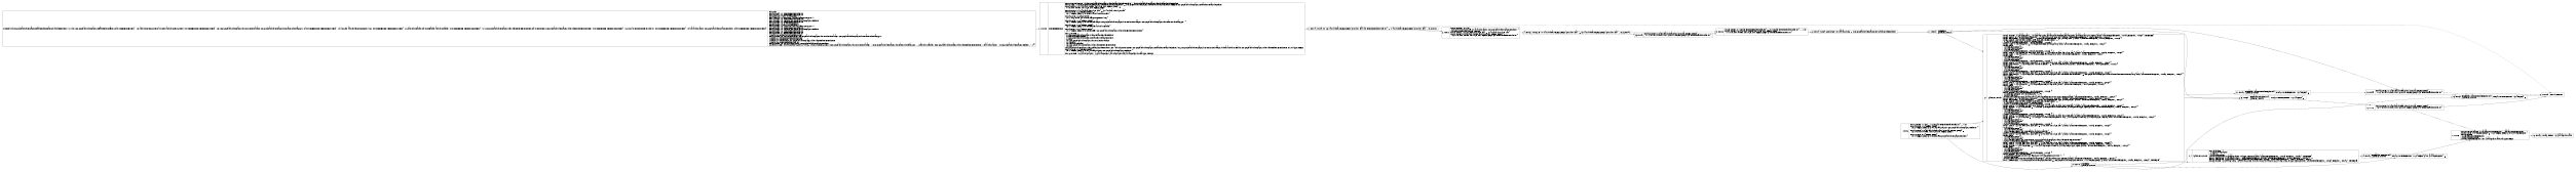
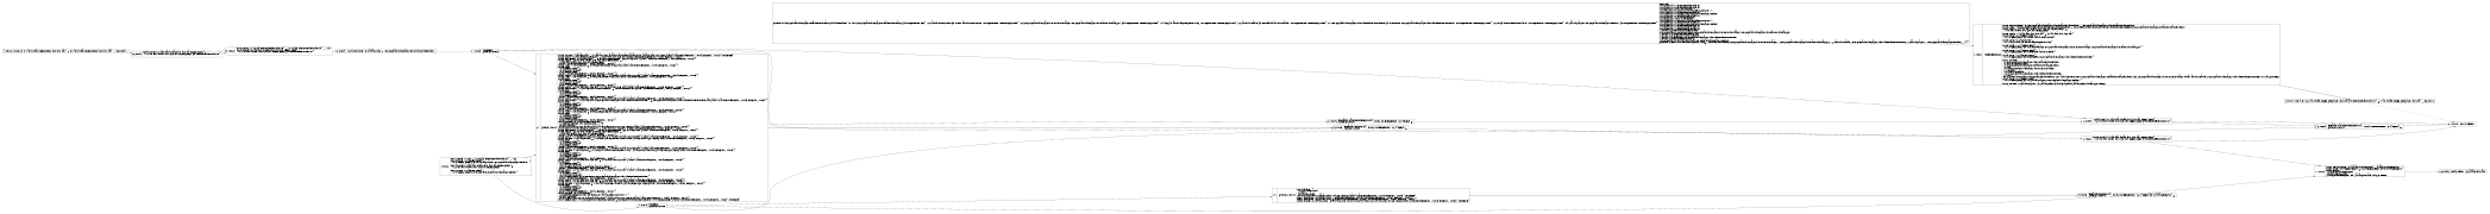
  digraph {
    rankdir=LR
    node [shape=record]
    n1 [label="{0\:\ 0x0000|MTH_ENTER_BLOCK\l|0x0000: NEW_INSTANCE  (r5 I:com.google.android.exoplayer2.video.MediaCodecVideoRenderer) =  com.google.android.exoplayer2.video.MediaCodecVideoRenderer \l0x0002: SGET  (r7 I:com.google.android.exoplayer2.mediacodec.MediaCodecSelector) =  com.google.android.exoplayer2.mediacodec.MediaCodecSelector.DEFAULT com.google.android.exoplayer2.mediacodec.MediaCodecSelector \l0x0004: CONST  (r11 I:?[int, float, boolean, short, byte, char, OBJECT, ARRAY]) = \l  (0 ?[int, float, boolean, short, byte, char, OBJECT, ARRAY])\l \l0x0005: CONST  (r14 I:?[int, float, short, byte, char]) = (50 ?[int, float, short, byte, char]) \l0x0007: MOVE  (r6 I:?[OBJECT, ARRAY]) = \l  (r22 I:?[OBJECT, ARRAY] A[D('context' android.content.Context)])\l \l0x0009: MOVE  (r8 I:?[long, double]) = \l  (r24 I:?[long, double] A[D('allowedVideoJoiningTimeMs' long)])\l \l0x000b: MOVE  (r10 I:?[OBJECT, ARRAY]) = \l  (r23 I:?[OBJECT, ARRAY] A[D('drmSessionManager' com.google.android.exoplayer2.drm.DrmSessionManager\<com.google.android.exoplayer2.drm.FrameworkMediaCrypto\>)])\l \l0x000d: MOVE  (r12 I:?[OBJECT, ARRAY]) = \l  (r26 I:?[OBJECT, ARRAY] A[D('eventHandler' android.os.Handler)])\l \l0x000f: MOVE  (r13 I:?[OBJECT, ARRAY]) = \l  (r27 I:?[OBJECT, ARRAY] A[D('eventListener' com.google.android.exoplayer2.video.VideoRendererEventListener)])\l \l0x0011: INVOKE  \l  (r5 I:com.google.android.exoplayer2.video.MediaCodecVideoRenderer)\l  (r6 I:android.content.Context)\l  (r7 I:com.google.android.exoplayer2.mediacodec.MediaCodecSelector)\l  (r8 I:long)\l  (r10 I:com.google.android.exoplayer2.drm.DrmSessionManager)\l  (r11 I:boolean)\l  (r12 I:android.os.Handler)\l  (r13 I:com.google.android.exoplayer2.video.VideoRendererEventListener)\l  (r14 I:int)\l com.google.android.exoplayer2.video.MediaCodecVideoRenderer.\<init\>(android.content.Context, com.google.android.exoplayer2.mediacodec.MediaCodecSelector, long, com.google.android.exoplayer2.drm.DrmSessionManager, boolean, android.os.Handler, com.google.android.exoplayer2.video.VideoRendererEventListener, int):void type: DIRECT \l0x0014: MOVE  (r0 I:?[OBJECT, ARRAY]) = \l  (r29 I:?[OBJECT, ARRAY] A[D('out' java.util.ArrayList\<com.google.android.exoplayer2.Renderer\>)])\l \l0x0016: INVOKE  (r0 I:java.util.ArrayList), (r5 I:java.lang.Object) java.util.ArrayList.add(java.lang.Object):boolean type: VIRTUAL \l}"]
    n2 [label="{1\:\ 0x0019|0x0019: IF  (r28 I:?[int, boolean, OBJECT, ARRAY, byte, short, char] A[D('extensionRendererMode' int)]) != (0 ?[int, boolean, OBJECT, ARRAY, byte, short, char])  \-\> B:3:0x001c \l}"]
    n3 [label="{2\:\ 0x001b|0x001b: RETURN   \l}"]
-   n4 [label="{3\:\ 0x001c|0x001c: INVOKE  (r17 I:int) = \l  (r29 I:java.util.ArrayList A[D('out' java.util.ArrayList\<com.google.android.exoplayer2.Renderer\>)])\l java.util.ArrayList.size():int type: VIRTUAL \l0x0020: CONST  (r5 I:?[int, float, short, byte, char]) = (2 ?[int, float, short, byte, char]) \l0x0021: MOVE  (r0 I:?[int, float, boolean, short, byte, char, OBJECT, ARRAY]) = \l  (r28 I:?[int, float, boolean, short, byte, char, OBJECT, ARRAY] A[D('extensionRendererMode' int)])\l \l}"]
    n5 [label="{4\:\ 0x0023|0x0023: IF  (r0 I:?[int, boolean, OBJECT, ARRAY, byte, short, char]) != (r5 I:?[int, boolean, OBJECT, ARRAY, byte, short, char])  \-\> B:23:0x009c \l}"]
    n6 [label="{5\:\ 0x0025|0x0025: ARITH  (r17 I:int A[D('extensionRendererIndex' int)]) = (r17 I:int A[D('extensionRendererIndex' int)]) + (\-1 int) \l0x0027: MOVE  (r18 I:?[int, float, boolean, short, byte, char, OBJECT, ARRAY]) = \l  (r17 I:?[int, float, boolean, short, byte, char, OBJECT, ARRAY] A[D('extensionRendererIndex' int)])\l \l}"]
    n7 [label="{23\:\ 0x009c|0x009c: MOVE  (r18 I:?[int, float, boolean, short, byte, char, OBJECT, ARRAY]) = \l  (r17 I:?[int, float, boolean, short, byte, char, OBJECT, ARRAY] A[D('extensionRendererIndex' int)])\l \l}"]
    n8 [label="{6\:\ 0x0029|0x0029: CONST_STR  (r5 I:java.lang.String) =  \"com.google.android.exoplayer2.ext.vp9.LibvpxVideoRenderer\" \l}"]
    n9 [label="{7\:\ 0x002b|SYNTHETIC\lSplitter:B:7:0x002b\l}"]
    n10 [label="{8\:\ ?|Splitter:B:7:0x002b\l|0x002b: INVOKE  (r4 I:java.lang.Class) = (r5 I:java.lang.String) java.lang.Class.forName(java.lang.String):java.lang.Class type: STATIC A[Catch:\{ ClassNotFoundException \-\> 0x0098, Exception \-\> 0x008b \}, TRY_ENTER]\l0x002f: CONST  (r5 I:?[int, float, short, byte, char]) = (5 ?[int, float, short, byte, char]) A[Catch:\{ ClassNotFoundException \-\> 0x0098, Exception \-\> 0x008b \}]\l0x0030: NEW_ARRAY  (r5 I:java.lang.Class[]) = (r5 I:int A[IMMUTABLE_TYPE]) type: java.lang.Class[] A[Catch:\{ ClassNotFoundException \-\> 0x0098, Exception \-\> 0x008b \}]\l0x0032: CONST  (r6 I:?[int, float, boolean, short, byte, char, OBJECT, ARRAY]) = \l  (0 ?[int, float, boolean, short, byte, char, OBJECT, ARRAY])\l A[Catch:\{ ClassNotFoundException \-\> 0x0098, Exception \-\> 0x008b \}]\l0x0033: SGET  (r7 I:java.lang.Class) =  java.lang.Boolean.TYPE java.lang.Class A[Catch:\{ ClassNotFoundException \-\> 0x0098, Exception \-\> 0x008b \}]\l0x0035: APUT  \l  (r5 I:?[OBJECT, ARRAY][])\l  (r6 I:?[int, short, byte, char])\l  (r7 I:?[OBJECT, ARRAY])\l A[Catch:\{ ClassNotFoundException \-\> 0x0098, Exception \-\> 0x008b \}]\l0x0037: CONST  (r6 I:?[boolean, int, float, short, byte, char]) = (1 ?[boolean, int, float, short, byte, char]) A[Catch:\{ ClassNotFoundException \-\> 0x0098, Exception \-\> 0x008b \}]\l0x0038: SGET  (r7 I:java.lang.Class) =  java.lang.Long.TYPE java.lang.Class A[Catch:\{ ClassNotFoundException \-\> 0x0098, Exception \-\> 0x008b \}]\l0x003a: APUT  \l  (r5 I:?[OBJECT, ARRAY][])\l  (r6 I:?[int, short, byte, char])\l  (r7 I:?[OBJECT, ARRAY])\l A[Catch:\{ ClassNotFoundException \-\> 0x0098, Exception \-\> 0x008b \}]\l0x003c: CONST  (r6 I:?[int, float, short, byte, char]) = (2 ?[int, float, short, byte, char]) A[Catch:\{ ClassNotFoundException \-\> 0x0098, Exception \-\> 0x008b \}]\l0x003d: CONST_CLASS  (r7 I:java.lang.Class\<android.os.Handler\>) =  android.os.Handler.class A[Catch:\{ ClassNotFoundException \-\> 0x0098, Exception \-\> 0x008b \}]\l0x003f: APUT  \l  (r5 I:?[OBJECT, ARRAY][])\l  (r6 I:?[int, short, byte, char])\l  (r7 I:?[OBJECT, ARRAY])\l A[Catch:\{ ClassNotFoundException \-\> 0x0098, Exception \-\> 0x008b \}]\l0x0041: CONST  (r6 I:?[int, float, short, byte, char]) = (3 ?[int, float, short, byte, char]) A[Catch:\{ ClassNotFoundException \-\> 0x0098, Exception \-\> 0x008b \}]\l0x0042: CONST_CLASS  (r7 I:java.lang.Class\<com.google.android.exoplayer2.video.VideoRendererEventListener\>) =  com.google.android.exoplayer2.video.VideoRendererEventListener.class A[Catch:\{ ClassNotFoundException \-\> 0x0098, Exception \-\> 0x008b \}]\l0x0044: APUT  \l  (r5 I:?[OBJECT, ARRAY][])\l  (r6 I:?[int, short, byte, char])\l  (r7 I:?[OBJECT, ARRAY])\l A[Catch:\{ ClassNotFoundException \-\> 0x0098, Exception \-\> 0x008b \}]\l0x0046: CONST  (r6 I:?[int, float, short, byte, char]) = (4 ?[int, float, short, byte, char]) A[Catch:\{ ClassNotFoundException \-\> 0x0098, Exception \-\> 0x008b \}]\l0x0047: SGET  (r7 I:java.lang.Class) =  java.lang.Integer.TYPE java.lang.Class A[Catch:\{ ClassNotFoundException \-\> 0x0098, Exception \-\> 0x008b \}]\l0x0049: APUT  \l  (r5 I:?[OBJECT, ARRAY][])\l  (r6 I:?[int, short, byte, char])\l  (r7 I:?[OBJECT, ARRAY])\l A[Catch:\{ ClassNotFoundException \-\> 0x0098, Exception \-\> 0x008b \}]\l0x004b: INVOKE  (r15 I:java.lang.reflect.Constructor) = \l  (r4 I:java.lang.Class A[D('clazz' java.lang.Class\<?\>)])\l  (r5 I:java.lang.Class[])\l java.lang.Class.getConstructor(java.lang.Class[]):java.lang.reflect.Constructor type: VIRTUAL A[Catch:\{ ClassNotFoundException \-\> 0x0098, Exception \-\> 0x008b \}]\l0x004f: CONST  (r5 I:?[int, float, short, byte, char]) = (5 ?[int, float, short, byte, char]) A[Catch:\{ ClassNotFoundException \-\> 0x0098, Exception \-\> 0x008b \}]\l0x0050: NEW_ARRAY  (r5 I:java.lang.Object[]) = (r5 I:int A[IMMUTABLE_TYPE]) type: java.lang.Object[] A[Catch:\{ ClassNotFoundException \-\> 0x0098, Exception \-\> 0x008b \}]\l0x0052: CONST  (r6 I:?[int, float, boolean, short, byte, char, OBJECT, ARRAY]) = \l  (0 ?[int, float, boolean, short, byte, char, OBJECT, ARRAY])\l A[Catch:\{ ClassNotFoundException \-\> 0x0098, Exception \-\> 0x008b \}]\l0x0053: CONST  (r7 I:?[boolean, int, float, short, byte, char]) = (1 ?[boolean, int, float, short, byte, char]) A[Catch:\{ ClassNotFoundException \-\> 0x0098, Exception \-\> 0x008b \}]\l0x0054: INVOKE  (r7 I:java.lang.Boolean) = (r7 I:boolean) java.lang.Boolean.valueOf(boolean):java.lang.Boolean type: STATIC A[Catch:\{ ClassNotFoundException \-\> 0x0098, Exception \-\> 0x008b \}]\l0x0058: APUT  \l  (r5 I:?[OBJECT, ARRAY][])\l  (r6 I:?[int, short, byte, char])\l  (r7 I:?[OBJECT, ARRAY])\l A[Catch:\{ ClassNotFoundException \-\> 0x0098, Exception \-\> 0x008b \}]\l0x005a: CONST  (r6 I:?[boolean, int, float, short, byte, char]) = (1 ?[boolean, int, float, short, byte, char]) A[Catch:\{ ClassNotFoundException \-\> 0x0098, Exception \-\> 0x008b \}]\l0x005b: INVOKE  (r7 I:java.lang.Long) = (r24 I:long A[D('allowedVideoJoiningTimeMs' long)]) java.lang.Long.valueOf(long):java.lang.Long type: STATIC A[Catch:\{ ClassNotFoundException \-\> 0x0098, Exception \-\> 0x008b \}]\l0x005f: APUT  \l  (r5 I:?[OBJECT, ARRAY][])\l  (r6 I:?[int, short, byte, char])\l  (r7 I:?[OBJECT, ARRAY])\l A[Catch:\{ ClassNotFoundException \-\> 0x0098, Exception \-\> 0x008b \}]\l0x0061: CONST  (r6 I:?[int, float, short, byte, char]) = (2 ?[int, float, short, byte, char]) A[Catch:\{ ClassNotFoundException \-\> 0x0098, Exception \-\> 0x008b \}]\l0x0062: APUT  \l  (r5 I:?[OBJECT, ARRAY][])\l  (r6 I:?[int, short, byte, char])\l  (r26 I:?[OBJECT, ARRAY] A[D('eventHandler' android.os.Handler)])\l A[Catch:\{ ClassNotFoundException \-\> 0x0098, Exception \-\> 0x008b \}]\l0x0064: CONST  (r6 I:?[int, float, short, byte, char]) = (3 ?[int, float, short, byte, char]) A[Catch:\{ ClassNotFoundException \-\> 0x0098, Exception \-\> 0x008b \}]\l0x0065: APUT  \l  (r5 I:?[OBJECT, ARRAY][])\l  (r6 I:?[int, short, byte, char])\l  (r27 I:?[OBJECT, ARRAY] A[D('eventListener' com.google.android.exoplayer2.video.VideoRendererEventListener)])\l A[Catch:\{ ClassNotFoundException \-\> 0x0098, Exception \-\> 0x008b \}]\l0x0067: CONST  (r6 I:?[int, float, short, byte, char]) = (4 ?[int, float, short, byte, char]) A[Catch:\{ ClassNotFoundException \-\> 0x0098, Exception \-\> 0x008b \}]\l0x0068: CONST  (r7 I:?[int, float, short, byte, char]) = (50 ?[int, float, short, byte, char]) A[Catch:\{ ClassNotFoundException \-\> 0x0098, Exception \-\> 0x008b \}]\l0x006a: INVOKE  (r7 I:java.lang.Integer) = (r7 I:int) java.lang.Integer.valueOf(int):java.lang.Integer type: STATIC A[Catch:\{ ClassNotFoundException \-\> 0x0098, Exception \-\> 0x008b \}]\l0x006e: APUT  \l  (r5 I:?[OBJECT, ARRAY][])\l  (r6 I:?[int, short, byte, char])\l  (r7 I:?[OBJECT, ARRAY])\l A[Catch:\{ ClassNotFoundException \-\> 0x0098, Exception \-\> 0x008b \}]\l0x0070: INVOKE  (r19 I:java.lang.Object) = \l  (r15 I:java.lang.reflect.Constructor A[D('constructor' java.lang.reflect.Constructor\<?\>)])\l  (r5 I:java.lang.Object[])\l java.lang.reflect.Constructor.newInstance(java.lang.Object[]):java.lang.Object type: VIRTUAL A[Catch:\{ ClassNotFoundException \-\> 0x0098, Exception \-\> 0x008b \}]\l0x0074: CHECK_CAST  (r19 I:com.google.android.exoplayer2.Renderer) = (com.google.android.exoplayer2.Renderer) (r19 I:?[OBJECT, ARRAY]) A[Catch:\{ ClassNotFoundException \-\> 0x0098, Exception \-\> 0x008b \}, TRY_LEAVE]\l}"]
    n11 [label="{15\:\ 0x008b|ExcHandler: Exception null\lSplitter:B:7:0x002b\l|0x008b: MOVE_EXCEPTION  (r16 I:?[OBJECT]) =  \l}"]
    n12 [label="{22\:\ 0x0099|0x0099: MOVE  (r17 I:?[int, float, boolean, short, byte, char, OBJECT, ARRAY]) = \l  (r18 I:?[int, float, boolean, short, byte, char, OBJECT, ARRAY] A[D('extensionRendererIndex' int)])\l \l}"]
    n13 [label="{21\:\ 0x0098|ExcHandler: ClassNotFoundException null\lSplitter:B:7:0x002b\l|0x0098: MOVE_EXCEPTION  (r5 I:?[OBJECT]) =  \l}"]
    n14 [label="{16\:\ 0x008c|0x008c: MOVE  (r17 I:?[int, float, boolean, short, byte, char, OBJECT, ARRAY]) = \l  (r18 I:?[int, float, boolean, short, byte, char, OBJECT, ARRAY] A[D('extensionRendererIndex' int)])\l \l}"]
    n15 [label="{9\:\ 0x0076|0x0076: ARITH  (r17 I:int) = (r18 I:int A[D('extensionRendererIndex' int)]) + (1 int) \l0x0078: MOVE  (r0 I:?[OBJECT, ARRAY]) = \l  (r29 I:?[OBJECT, ARRAY] A[D('out' java.util.ArrayList\<com.google.android.exoplayer2.Renderer\>)])\l \l0x007a: MOVE  (r1 I:?[int, float, boolean, short, byte, char, OBJECT, ARRAY]) = \l  (r18 I:?[int, float, boolean, short, byte, char, OBJECT, ARRAY])\l \l0x007c: MOVE  (r2 I:?[OBJECT, ARRAY]) = \l  (r19 I:?[OBJECT, ARRAY] A[D('renderer' com.google.android.exoplayer2.Renderer)])\l \l}"]
    n16 [label="{10\:\ 0x007e|SYNTHETIC\lSplitter:B:10:0x007e\l}"]
    n17 [label="{11\:\ ?|Splitter:B:10:0x007e\l|0x007e: INVOKE  \l  (r0 I:java.value.ArrayList)\l  (r1 I:int)\l  (r2 I:java.lang.Object)\l java.util.ArrayList.add(int, java.lang.Object):void type: VIRTUAL A[Catch:\{ ClassNotFoundException \-\> 0x0089, Exception \-\> 0x0096 \}, TRY_ENTER]\l0x0081: CONST_STR  (r5 I:java.lang.String) =  \"DefaultRenderersFactory\" A[Catch:\{ ClassNotFoundException \-\> 0x0089, Exception \-\> 0x0096 \}]\l0x0083: CONST_STR  (r6 I:java.lang.String) =  \"Loaded LibvpxVideoRenderer.\" A[Catch:\{ ClassNotFoundException \-\> 0x0089, Exception \-\> 0x0096 \}]\l0x0085: INVOKE  (r5 I:java.lang.String), (r6 I:java.lang.String) android.util.Log.i(java.lang.String, java.lang.String):int type: STATIC A[Catch:\{ ClassNotFoundException \-\> 0x0089, Exception \-\> 0x0096 \}, TRY_LEAVE]\l}"]
    n18 [label="{13\:\ 0x0089|ExcHandler: ClassNotFoundException null\lSplitter:B:10:0x007e\l|0x0089: MOVE_EXCEPTION  (r5 I:?[OBJECT]) =  \l}"]
    n19 [label="{19\:\ 0x0096|ExcHandler: Exception null\lSplitter:B:10:0x007e\l|0x0096: MOVE_EXCEPTION  (r16 I:?[OBJECT] A[D('e' java.lang.Exception)]) =  \l}"]
    n20 [label="{17\:\ 0x008e|0x008e: NEW_INSTANCE  (r5 I:java.lang.RuntimeException) =  java.lang.RuntimeException \l0x0090: MOVE  (r0 I:?[OBJECT, ARRAY]) = (r16 I:?[OBJECT, ARRAY] A[D('e' java.lang.Exception)]) \l0x0092: INVOKE  \l  (r5 I:java.lang.RuntimeException)\l  (r0 I:java.lang.Throwable)\l java.lang.RuntimeException.\<init\>(java.lang.Throwable):void type: DIRECT \l}"]
    n21 [label="{18\:\ 0x0095|0x0095: THROW  (r5 I:java.lang.Throwable) \l}"]
    n22 [label="{protected void com.google.android.exoplayer2.DefaultRenderersFactory.buildVideoRenderers((r21 'this' I:com.google.android.exoplayer2.DefaultRenderersFactory A[IMMUTABLE_TYPE, THIS]), (r22 I:android.content.Context A[D('context' android.content.Context), IMMUTABLE_TYPE, METHOD_ARGUMENT]), (r23 I:com.google.android.exoplayer2.drm.DrmSessionManager\<com.google.android.exoplayer2.drm.FrameworkMediaCrypto\> A[IMMUTABLE_TYPE, METHOD_ARGUMENT]), (r24 I:long A[D('allowedVideoJoiningTimeMs' long), IMMUTABLE_TYPE, METHOD_ARGUMENT]), (r26 I:android.os.Handler A[D('eventHandler' android.os.Handler), IMMUTABLE_TYPE, METHOD_ARGUMENT]), (r27 I:com.google.android.exoplayer2.video.VideoRendererEventListener A[D('eventListener' com.google.android.exoplayer2.video.VideoRendererEventListener), IMMUTABLE_TYPE, METHOD_ARGUMENT]), (r28 I:int A[D('extensionRendererMode' int), IMMUTABLE_TYPE, METHOD_ARGUMENT]), (r29 I:java.util.ArrayList\<com.google.android.exoplayer2.Renderer\> A[IMMUTABLE_TYPE, METHOD_ARGUMENT]))  | Debug Info:\l  0x0020\-0x0029: r17 'extensionRendererIndex' int\l  0x0029\-0x0078: r18 'extensionRendererIndex' int\l  0x002f\-0x008b: r4 'clazz' java.lang.Class\<?\>\l  0x004f\-0x008b: r15 'constructor' java.lang.reflect.Constructor\<?\>\l  0x0078\-0x008b: r17 'extensionRendererIndex' int\l  0x0076\-0x008b: r19 'renderer' com.google.android.exoplayer2.Renderer\l  0x008b\-0x008e: r18 'extensionRendererIndex' int\l  0x008e\-0x0096: r16 'e' java.lang.Exception\l  0x0096\-0x0098: r4 'clazz' java.lang.Class\<?\>\l  0x0096\-0x0098: r15 'constructor' java.lang.reflect.Constructor\<?\>\l  0x008e\-0x0098: r17 'extensionRendererIndex' int\l  0x0096\-0x0098: r19 'renderer' com.google.android.exoplayer2.Renderer\l  0x0098\-0x009b: r18 'extensionRendererIndex' int\l  0x009b\-0x009e: r17 'extensionRendererIndex' int\l  0x009e\-0x009e: r18 'extensionRendererIndex' int\l  ?\-0x009e: r22 'context' android.content.Context\l  0x0000\-0x009e: r23 'drmSessionManager' com.google.android.exoplayer2.drm.DrmSessionManager\<com.google.android.exoplayer2.drm.FrameworkMediaCrypto\>\l  ?\-0x009e: r24 'allowedVideoJoiningTimeMs' long\l  ?\-0x009e: r26 'eventHandler' android.os.Handler\l  ?\-0x009e: r27 'eventListener' com.google.android.exoplayer2.video.VideoRendererEventListener\l  ?\-0x009e: r28 'extensionRendererMode' int\l  0x0000\-0x009e: r29 'out' java.util.ArrayList\<com.google.android.exoplayer2.Renderer\>\lAnnotation[SYSTEM, dalvik.annotation.Signature, \{value=[(, Landroid\/content\/Context;, Lcom\/google\/android\/exoplayer2\/drm\/DrmSessionManager, \<, Lcom\/google\/android\/exoplayer2\/drm\/FrameworkMediaCrypto;, \>;J, Landroid\/os\/Handler;, Lcom\/google\/android\/exoplayer2\/video\/VideoRendererEventListener;, I, Ljava\/util\/ArrayList, \<, Lcom\/google\/android\/exoplayer2\/Renderer;, \>;)V]\}]\l}"]
    n1 -> n2
    n2 -> n3 [style=dashed]
-   n2 -> n4
-   n4 -> n5
    n5 -> n6 [style=dashed]
    n5 -> n7
    n6 -> n8
    n7 -> n6
    n8 -> n9
    n9 -> n10
    n9 -> n11
    n9 -> n12
    n10 -> n11
    n10 -> n13
    n11 -> n14
    n12 -> n3
    n12 -> n18
    n13 -> n12
    n14 -> n3
    n14 -> n20
    n15 -> n10
    n15 -> n16
    n16 -> n17
    n16 -> n18
    n16 -> n19
    n17 -> n19
    n18 -> n3
    n19 -> n20
    n20 -> n21
    n22 -> n1
  }
